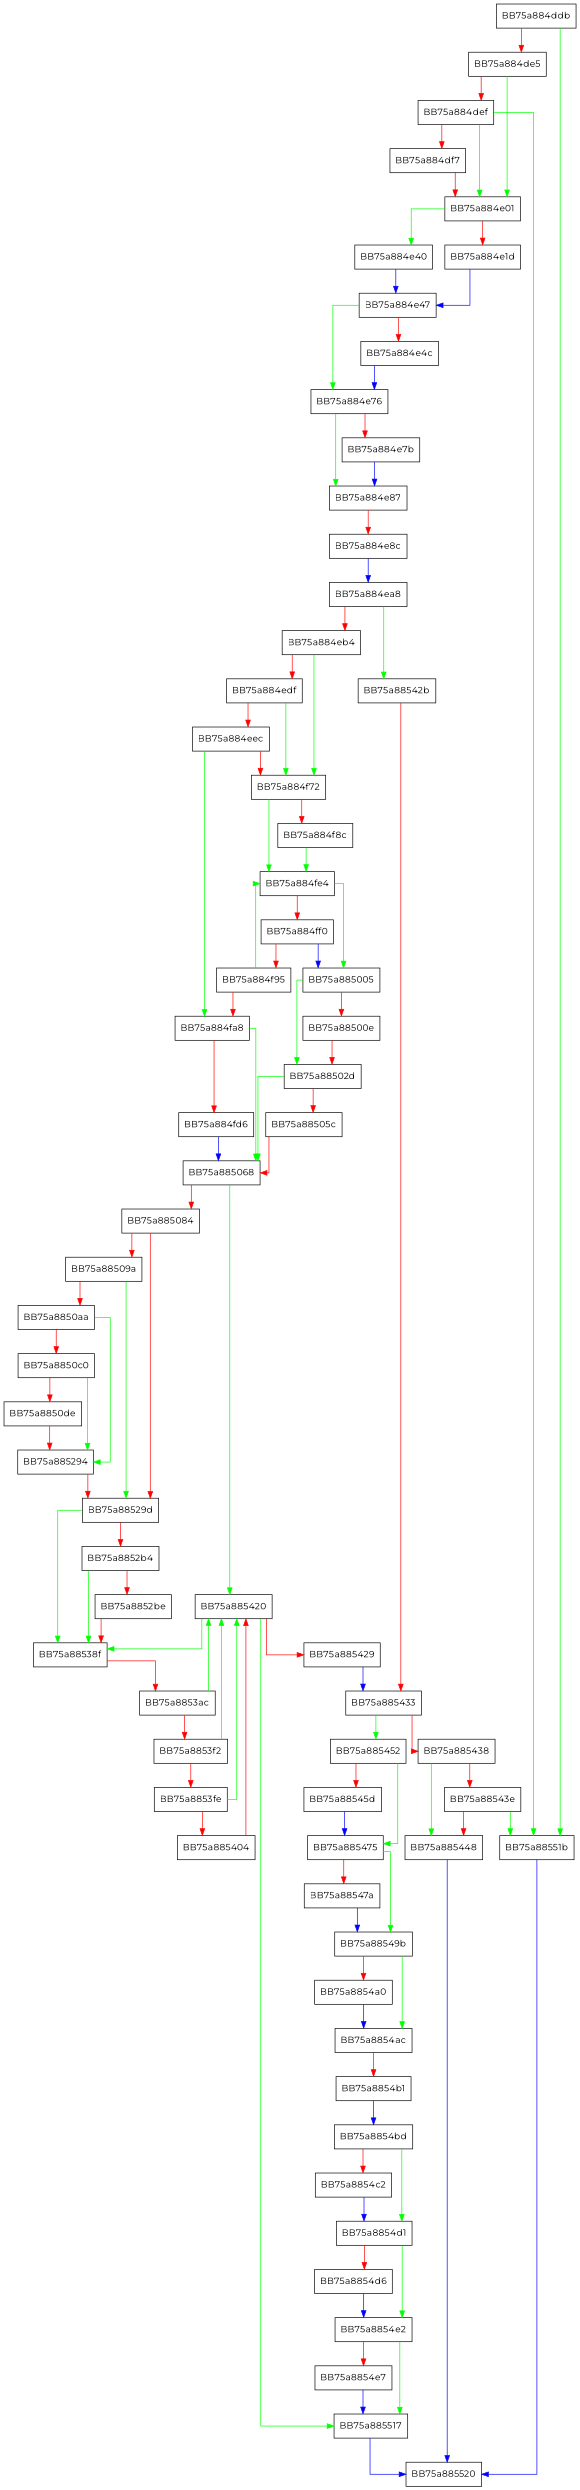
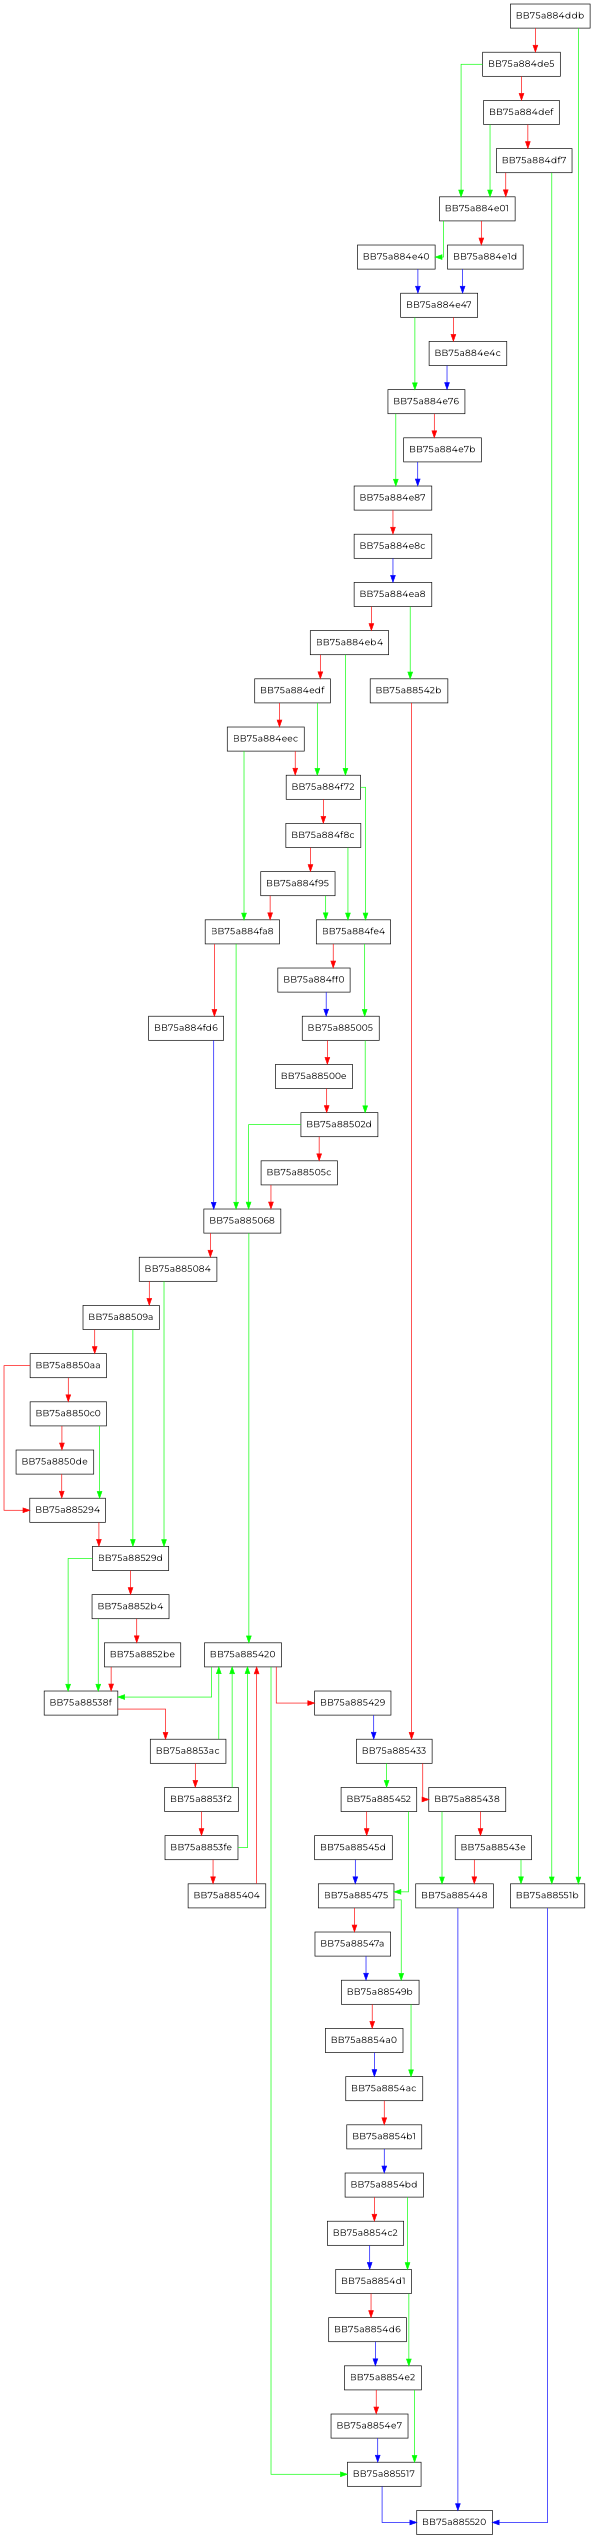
  digraph {
    fontname=Montserrat
    splines=ortho
    node [fontname=Montserrat shape=box]
    edge [color=red fontname=Montserrat]
    BB75a88551b
    BB75a885520
    BB75a884ddb
    BB75a884de5
    BB75a884e01
    BB75a884def
    BB75a884e40
    BB75a884e1d
    BB75a884df7
    BB75a884e47
    BB75a884e76
    BB75a884e4c
    BB75a884e87
    BB75a884e7b
    BB75a884e8c
    BB75a884ea8
    BB75a88542b
    BB75a884eb4
    BB75a885433
    BB75a884f72
    BB75a884edf
    BB75a885452
    BB75a885438
    BB75a884fe4
    BB75a884f8c
    BB75a884eec
    BB75a885005
    BB75a884ff0
    BB75a884f95
    BB75a884fa8
    BB75a885068
    BB75a884fd6
    BB75a885420
    BB75a885084
    BB75a88502d
    BB75a88500e
    BB75a885517
    BB75a885429
    BB75a88538f
    BB75a88529d
    BB75a88509a
    BB75a88505c
    BB75a8852b4
    BB75a8850aa
    BB75a8853ac
    BB75a8852be
    BB75a885294
    BB75a8850c0
    BB75a8850de
    BB75a8853f2
    BB75a8853fe
    BB75a885404
    BB75a885475
    BB75a88545d
    BB75a885448
    BB75a88543e
    BB75a88549b
    BB75a88547a
    BB75a8854ac
    BB75a8854a0
    BB75a8854b1
    BB75a8854bd
    BB75a8854d1
    BB75a8854c2
    BB75a8854e2
    BB75a8854d6
    BB75a8854e7
    BB75a88551b -> BB75a885520 [color=blue]
    BB75a884ddb -> BB75a88551b [color=green]
    BB75a884ddb -> BB75a884de5
    BB75a884de5 -> BB75a884e01 [color=green]
    BB75a884de5 -> BB75a884def
    BB75a884e01 -> BB75a884e40 [color=green]
    BB75a884e01 -> BB75a884e1d
    BB75a884def -> BB75a884e01 [color=green]
    BB75a884def -> BB75a884df7
    BB75a884e40 -> BB75a884e47 [color=blue]
    BB75a884e1d -> BB75a884e47 [color=blue]
-   BB75a884def -> BB75a88551b [color=green]
+   BB75a884df7 -> BB75a88551b [color=green]
    BB75a884df7 -> BB75a884e01
    BB75a884e47 -> BB75a884e76 [color=green]
    BB75a884e47 -> BB75a884e4c
    BB75a884e76 -> BB75a884e87 [color=green]
    BB75a884e76 -> BB75a884e7b
    BB75a884e4c -> BB75a884e76 [color=blue]
    BB75a884e87 -> BB75a884e8c
    BB75a884e7b -> BB75a884e87 [color=blue]
    BB75a884e8c -> BB75a884ea8 [color=blue]
    BB75a884ea8 -> BB75a88542b [color=green]
    BB75a884ea8 -> BB75a884eb4
    BB75a88542b -> BB75a885433
    BB75a884eb4 -> BB75a884f72 [color=green]
    BB75a884eb4 -> BB75a884edf
    BB75a885433 -> BB75a885452 [color=green]
    BB75a885433 -> BB75a885438
    BB75a884f72 -> BB75a884fe4 [color=green]
    BB75a884f72 -> BB75a884f8c
    BB75a884edf -> BB75a884f72 [color=green]
    BB75a884edf -> BB75a884eec
    BB75a885452 -> BB75a885475 [color=green]
    BB75a885452 -> BB75a88545d
    BB75a885438 -> BB75a885448 [color=green]
    BB75a885438 -> BB75a88543e
    BB75a884fe4 -> BB75a885005 [color=green]
    BB75a884fe4 -> BB75a884ff0
    BB75a884f8c -> BB75a884fe4 [color=green]
-   BB75a884ff0 -> BB75a884f95
+   BB75a884f8c -> BB75a884f95
    BB75a884eec -> BB75a884f72
    BB75a884eec -> BB75a884fa8 [color=green]
    BB75a885005 -> BB75a88502d [color=green]
    BB75a885005 -> BB75a88500e
    BB75a884ff0 -> BB75a885005 [color=blue]
    BB75a884f95 -> BB75a884fe4 [color=green]
    BB75a884f95 -> BB75a884fa8
    BB75a884fa8 -> BB75a885068 [color=green]
    BB75a884fa8 -> BB75a884fd6
    BB75a885068 -> BB75a885420 [color=green]
    BB75a885068 -> BB75a885084
    BB75a884fd6 -> BB75a885068 [color=blue]
    BB75a885420 -> BB75a885517 [color=green]
    BB75a885420 -> BB75a885429
    BB75a885420 -> BB75a88538f [color=green]
-   BB75a885084 -> BB75a88529d
+   BB75a885084 -> BB75a88529d [color=green]
    BB75a885084 -> BB75a88509a
    BB75a88502d -> BB75a885068 [color=green]
    BB75a88502d -> BB75a88505c
    BB75a88500e -> BB75a88502d
    BB75a885517 -> BB75a885520 [color=blue]
    BB75a885429 -> BB75a885433 [color=blue]
    BB75a88538f -> BB75a8853ac
    BB75a88529d -> BB75a88538f [color=green]
    BB75a88529d -> BB75a8852b4
    BB75a88509a -> BB75a88529d [color=green]
    BB75a88509a -> BB75a8850aa
    BB75a88505c -> BB75a885068
    BB75a8852b4 -> BB75a88538f [color=green]
    BB75a8852b4 -> BB75a8852be
-   BB75a8850aa -> BB75a885294 [color=green]
+   BB75a8850aa -> BB75a885294
    BB75a8850aa -> BB75a8850c0
    BB75a8853ac -> BB75a885420 [color=green]
    BB75a8853ac -> BB75a8853f2
    BB75a8852be -> BB75a88538f
    BB75a885294 -> BB75a88529d
    BB75a8850c0 -> BB75a885294 [color=green]
    BB75a8850c0 -> BB75a8850de
    BB75a8850de -> BB75a885294
    BB75a8853f2 -> BB75a885420 [color=green]
    BB75a8853f2 -> BB75a8853fe
    BB75a8853fe -> BB75a885420 [color=green]
    BB75a8853fe -> BB75a885404
    BB75a885404 -> BB75a885420
    BB75a885475 -> BB75a88549b [color=green]
    BB75a885475 -> BB75a88547a
    BB75a88545d -> BB75a885475 [color=blue]
    BB75a885448 -> BB75a885520 [color=blue]
    BB75a88543e -> BB75a88551b [color=green]
    BB75a88543e -> BB75a885448
    BB75a88549b -> BB75a8854ac [color=green]
    BB75a88549b -> BB75a8854a0
    BB75a88547a -> BB75a88549b [color=blue]
    BB75a8854ac -> BB75a8854b1
    BB75a8854a0 -> BB75a8854ac [color=blue]
    BB75a8854b1 -> BB75a8854bd [color=blue]
    BB75a8854bd -> BB75a8854d1 [color=green]
    BB75a8854bd -> BB75a8854c2
    BB75a8854d1 -> BB75a8854e2 [color=green]
    BB75a8854d1 -> BB75a8854d6
    BB75a8854c2 -> BB75a8854d1 [color=blue]
    BB75a8854e2 -> BB75a885517 [color=green]
    BB75a8854e2 -> BB75a8854e7
    BB75a8854d6 -> BB75a8854e2 [color=blue]
    BB75a8854e7 -> BB75a885517 [color=blue]
  }
